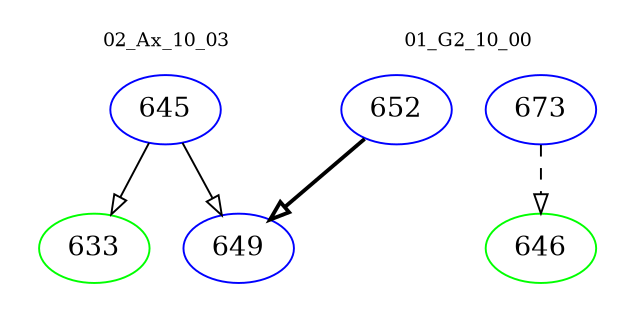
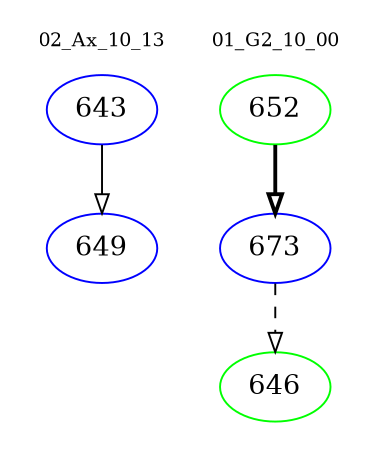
  digraph {
    node [color=blue]
    edge [arrowhead=onormal color=black style=solid]
-   n1 [label=645]
-   n2 [color=green label=633]
+   n1 [label=643]
    n3 [label=649]
-   n4 [label=652]
+   n4 [color=green label=652]
    n5 [color=green label=646]
    n6 [label=673]
    subgraph cluster_1 {
      color=white
      fontsize=10
-     label="02_Ax_10_03"
+     label="02_Ax_10_13"
      n1
-     n2
      n3
    }
    subgraph cluster_2 {
      color=white
      fontsize=10
      label="01_G2_10_00"
      n4
      n5
      n6
    }
-   n1 -> n2
    n1 -> n3
-   n4 -> n3 [style=bold]
+   n4 -> n6 [style=bold]
    n6 -> n5 [style=dashed]
  }
